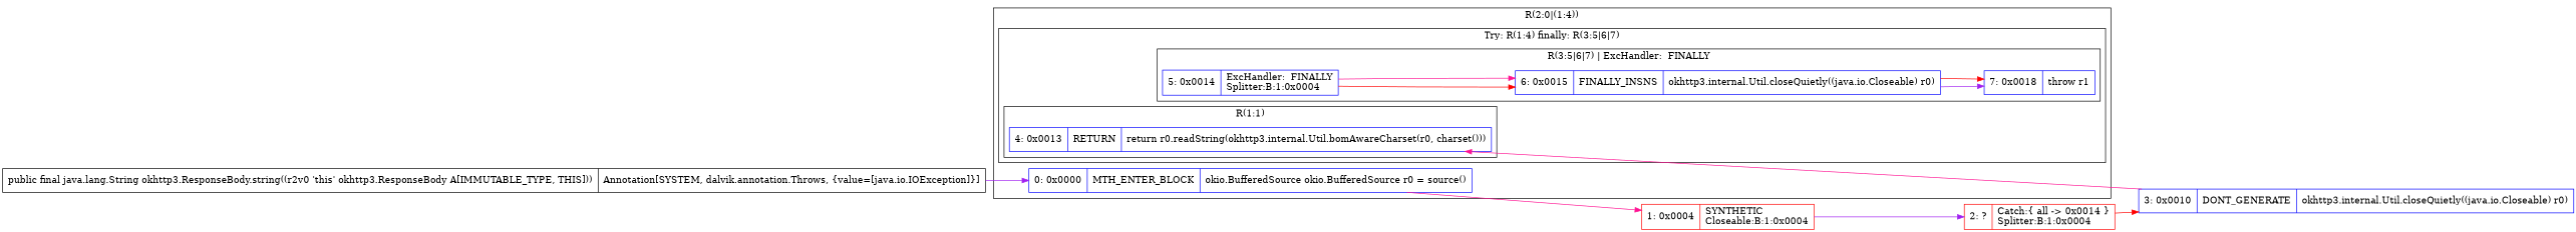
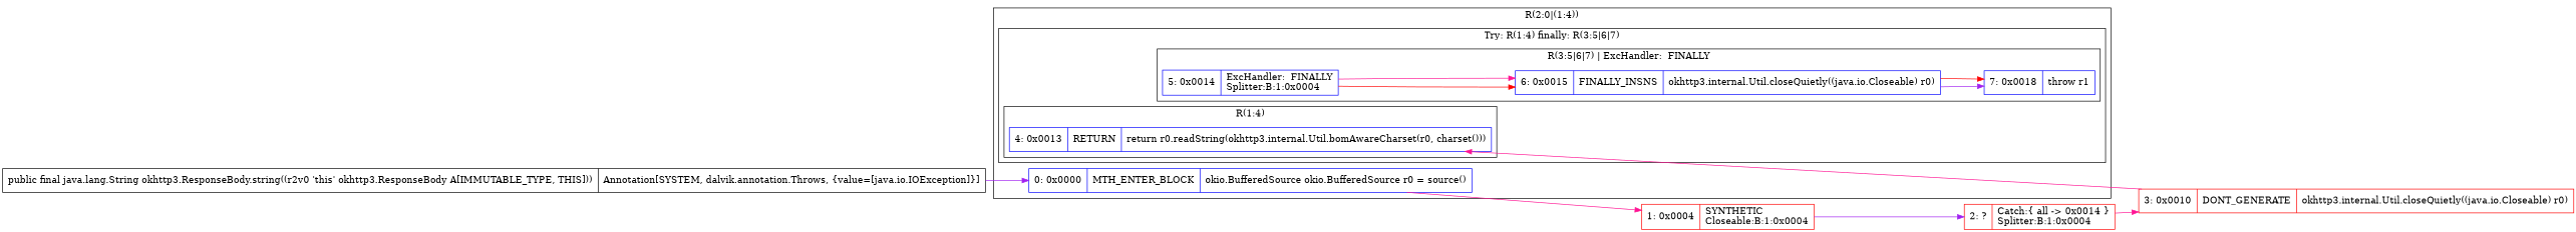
  digraph {
    rankdir=LR
    node [color=blue shape=record]
    edge [color=deeppink]
    n1 [label="{4\:\ 0x0013|RETURN\l|return r0.readString(okhttp3.internal.Util.bomAwareCharset(r0, charset()))\l}"]
    n2 [label="{5\:\ 0x0014|ExcHandler:  FINALLY\lSplitter:B:1:0x0004\l}"]
    n3 [label="{6\:\ 0x0015|FINALLY_INSNS\l|okhttp3.internal.Util.closeQuietly((java.io.Closeable) r0)\l}"]
    n4 [label="{7\:\ 0x0018|throw r1\l}"]
    n5 [label="{0\:\ 0x0000|MTH_ENTER_BLOCK\l|okio.BufferedSource okio.BufferedSource r0 = source()\l}"]
    n6 [color=red label="{1\:\ 0x0004|SYNTHETIC\lCloseable:B:1:0x0004\l}"]
    n7 [color=red label="{2\:\ ?|Catch:\{ all \-\> 0x0014 \}\lSplitter:B:1:0x0004\l}"]
-   n8 [label="{3\:\ 0x0010|DONT_GENERATE\l|okhttp3.internal.Util.closeQuietly((java.io.Closeable) r0)\l}"]
+   n8 [color=red label="{3\:\ 0x0010|DONT_GENERATE\l|okhttp3.internal.Util.closeQuietly((java.io.Closeable) r0)\l}"]
    n9 [label="{public final java.lang.String okhttp3.ResponseBody.string((r2v0 'this' okhttp3.ResponseBody A[IMMUTABLE_TYPE, THIS]))  | Annotation[SYSTEM, dalvik.annotation.Throws, \{value=[java.io.IOException]\}]\l}" color=""]
    subgraph cluster_1 {
      label="R(2:0|(1:4))"
      n5
      subgraph cluster_2 {
        label="Try: R(1:4) finally: R(3:5|6|7)"
        subgraph cluster_3 {
-         label="R(1:1)"
+         label="R(1:4)"
          n1
        }
        subgraph cluster_4 {
          label="R(3:5|6|7) | ExcHandler:  FINALLY\l"
          n2
          n3
          n4
        }
      }
    }
    subgraph cluster_5 {
      label="R(3:5|6|7) | ExcHandler:  FINALLY\l"
    }
    n2 -> n3 [color=red]
    n2 -> n3
    n3 -> n4 [color=purple]
    n3 -> n4 [color=red]
    n5 -> n6
    n6 -> n7 [color=purple]
-   n7 -> n8 [color=red]
+   n7 -> n8
    n8 -> n1
    n9 -> n5 [color=purple]
  }
